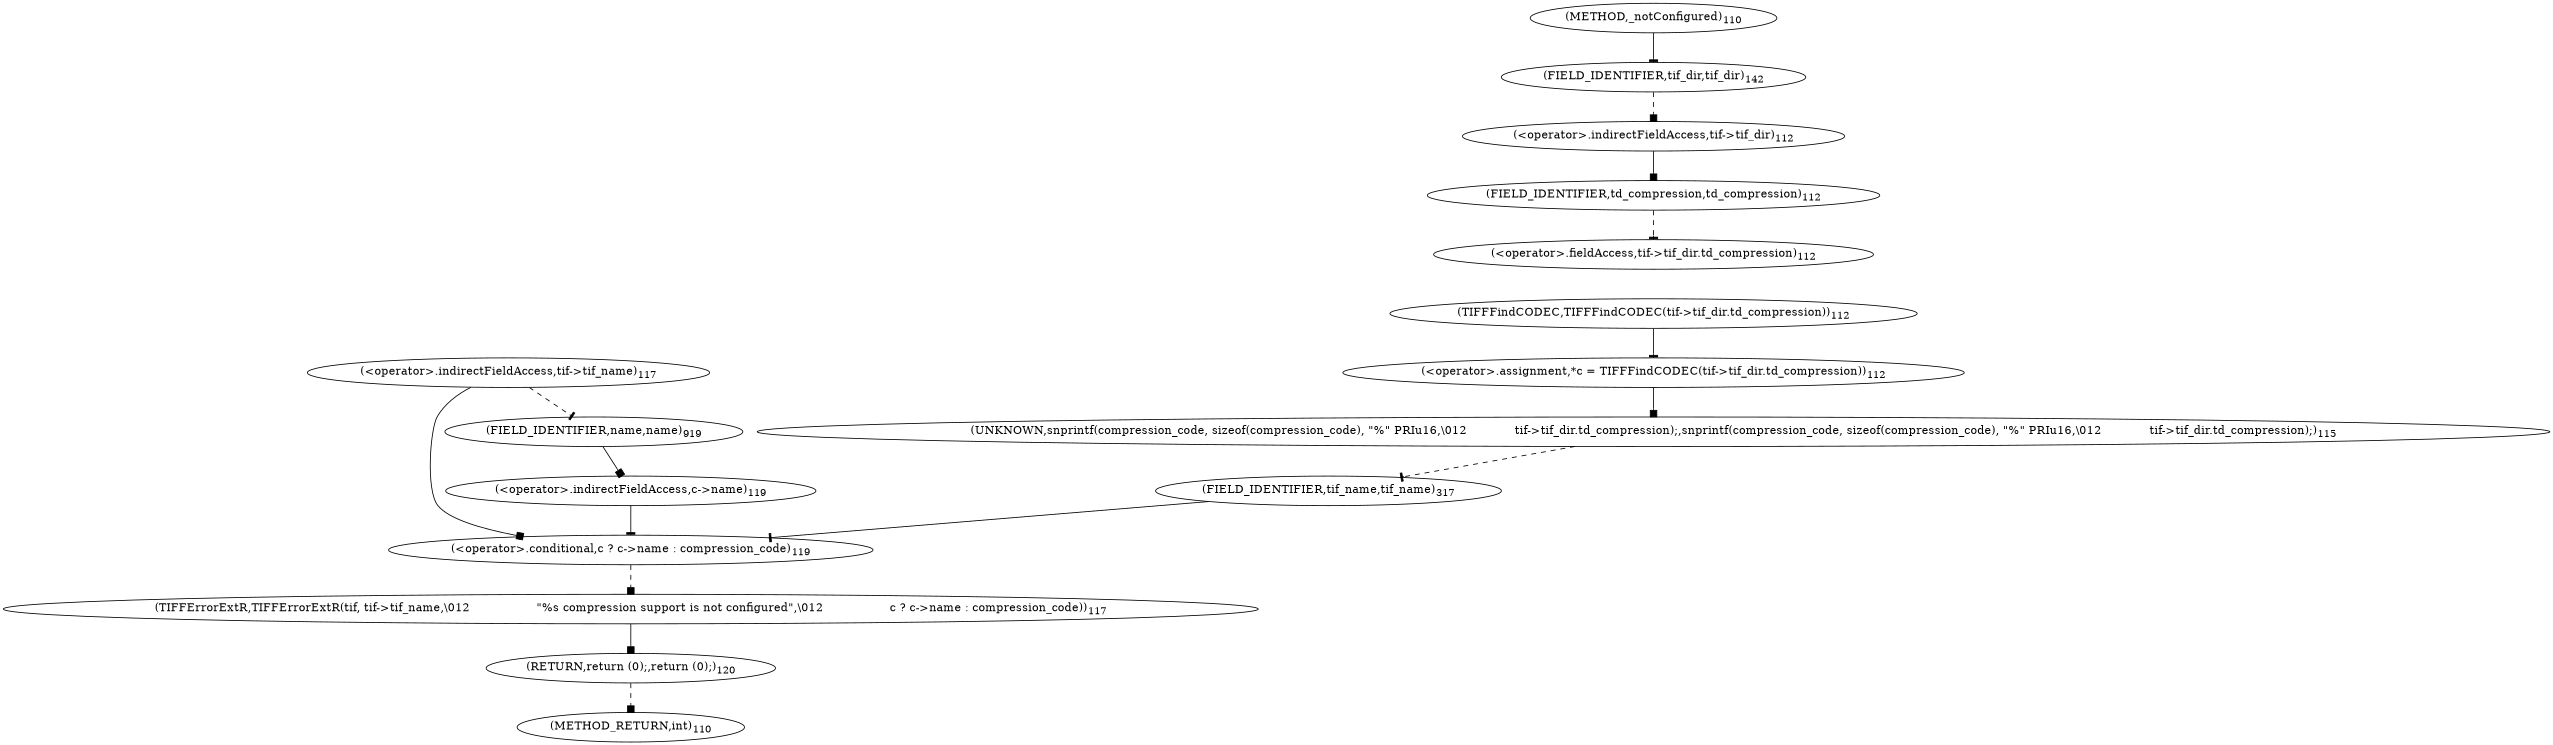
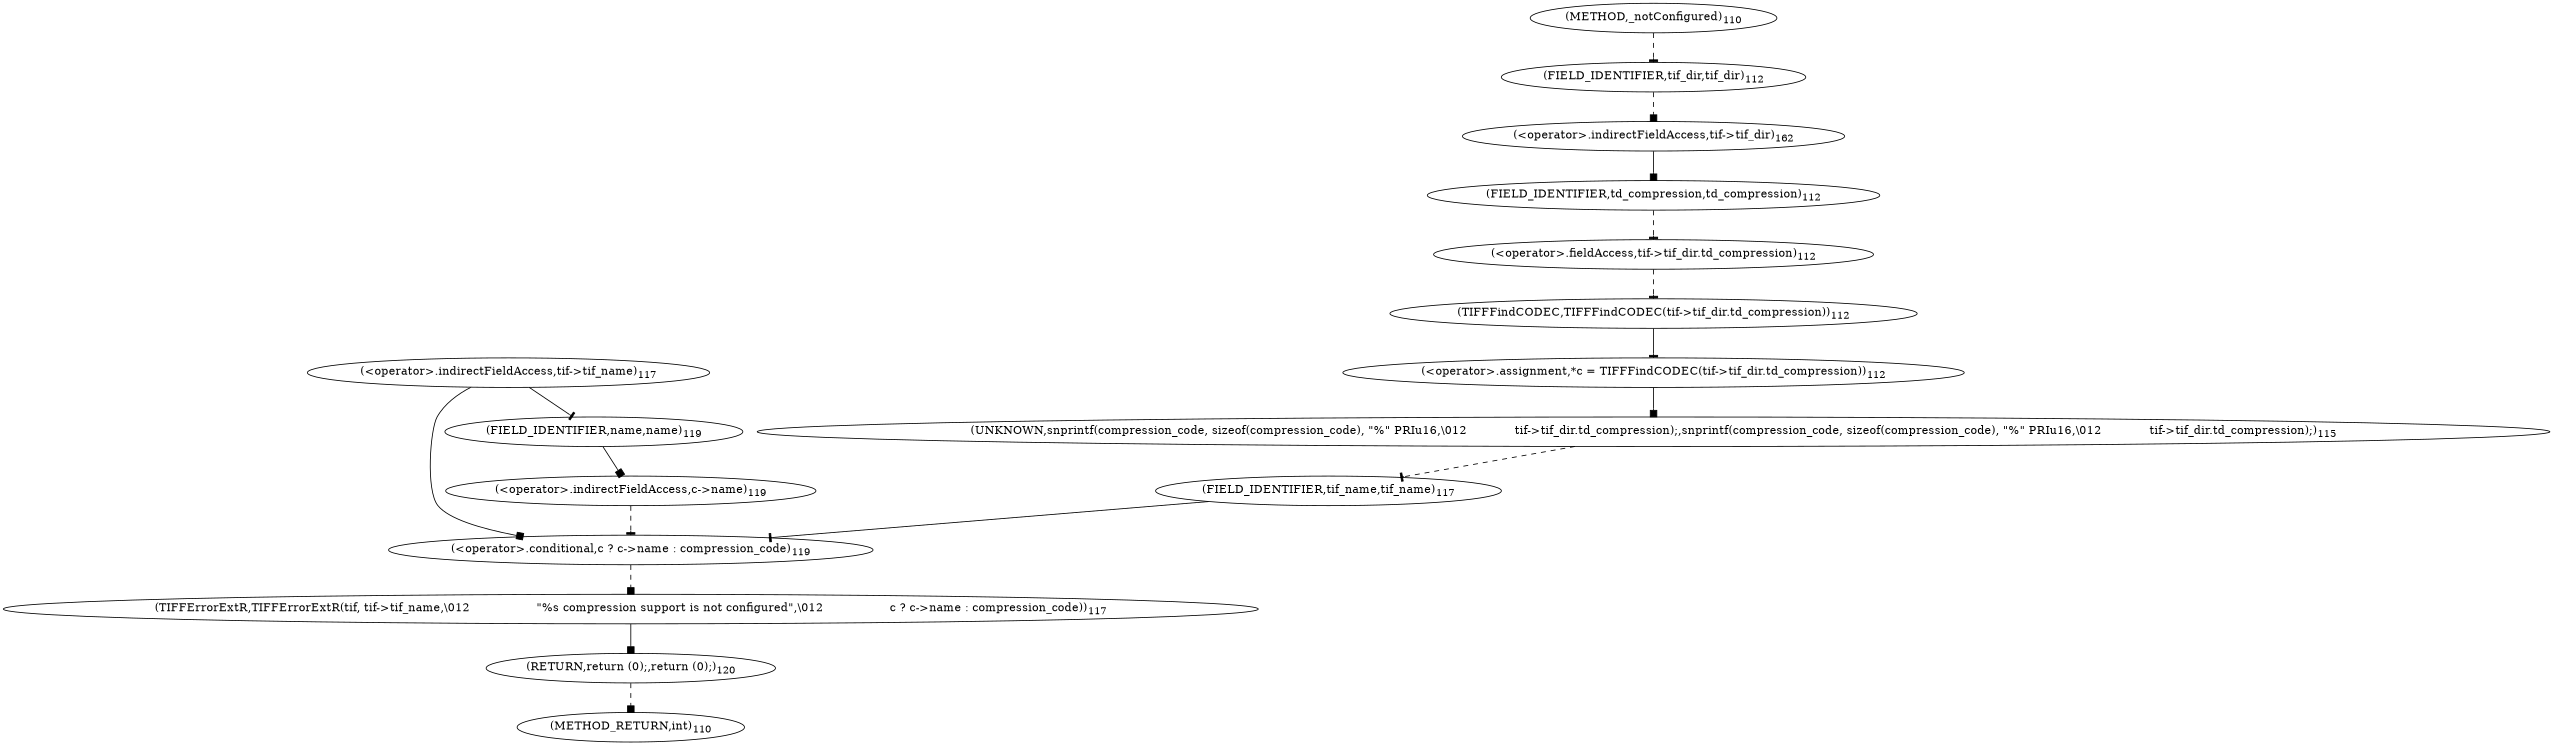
  digraph {
    edge [arrowhead=box style=solid]
    n1 [label=<(&lt;operator&gt;.assignment,*c = TIFFFindCODEC(tif-&gt;tif_dir.td_compression))<SUB>112</SUB>>]
    n2 [label=<(UNKNOWN,snprintf(compression_code, sizeof(compression_code), &quot;%&quot; PRIu16,\012             tif-&gt;tif_dir.td_compression);,snprintf(compression_code, sizeof(compression_code), &quot;%&quot; PRIu16,\012             tif-&gt;tif_dir.td_compression);)<SUB>115</SUB>>]
-   n3 [label=<(FIELD_IDENTIFIER,tif_name,tif_name)<SUB>317</SUB>>]
+   n3 [label=<(FIELD_IDENTIFIER,tif_name,tif_name)<SUB>117</SUB>>]
    n4 [label=<(&lt;operator&gt;.conditional,c ? c-&gt;name : compression_code)<SUB>119</SUB>>]
    n5 [label=<(TIFFErrorExtR,TIFFErrorExtR(tif, tif-&gt;tif_name,\012                  &quot;%s compression support is not configured&quot;,\012                  c ? c-&gt;name : compression_code))<SUB>117</SUB>>]
    n6 [label=<(RETURN,return (0);,return (0);)<SUB>120</SUB>>]
    n7 [label=<(METHOD_RETURN,int)<SUB>110</SUB>>]
    n8 [label=<(TIFFFindCODEC,TIFFFindCODEC(tif-&gt;tif_dir.td_compression))<SUB>112</SUB>>]
    n9 [label=<(&lt;operator&gt;.indirectFieldAccess,tif-&gt;tif_name)<SUB>117</SUB>>]
-   n10 [label=<(FIELD_IDENTIFIER,name,name)<SUB>919</SUB>>]
+   n10 [label=<(FIELD_IDENTIFIER,name,name)<SUB>119</SUB>>]
    n11 [label=<(&lt;operator&gt;.indirectFieldAccess,c-&gt;name)<SUB>119</SUB>>]
    n12 [label=<(&lt;operator&gt;.fieldAccess,tif-&gt;tif_dir.td_compression)<SUB>112</SUB>>]
-   n13 [label=<(&lt;operator&gt;.indirectFieldAccess,tif-&gt;tif_dir)<SUB>112</SUB>>]
+   n13 [label=<(&lt;operator&gt;.indirectFieldAccess,tif-&gt;tif_dir)<SUB>162</SUB>>]
    n14 [label=<(FIELD_IDENTIFIER,td_compression,td_compression)<SUB>112</SUB>>]
-   n15 [label=<(FIELD_IDENTIFIER,tif_dir,tif_dir)<SUB>142</SUB>>]
+   n15 [label=<(FIELD_IDENTIFIER,tif_dir,tif_dir)<SUB>112</SUB>>]
    n16 [label=<(METHOD,_notConfigured)<SUB>110</SUB>>]
    n1 -> n2
    n2 -> n3 [arrowhead=tee style=dashed]
    n3 -> n4 [arrowhead=tee]
    n4 -> n5 [style=dashed]
    n5 -> n6
    n6 -> n7 [style=dashed]
    n8 -> n1 [arrowhead=tee]
    n9 -> n4
-   n9 -> n10 [arrowhead=tee style=dashed]
+   n9 -> n10 [arrowhead=tee]
    n10 -> n11
-   n11 -> n4 [arrowhead=tee]
+   n11 -> n4 [arrowhead=tee style=dashed]
+   n12 -> n8 [arrowhead=tee style=dashed]
    n13 -> n14
    n14 -> n12 [arrowhead=tee style=dashed]
    n15 -> n13 [style=dashed]
-   n16 -> n15 [arrowhead=tee]
+   n16 -> n15 [arrowhead=tee style=dashed]
  }
